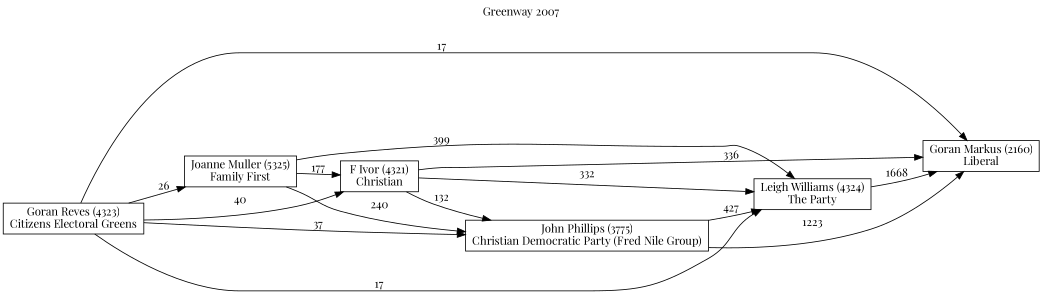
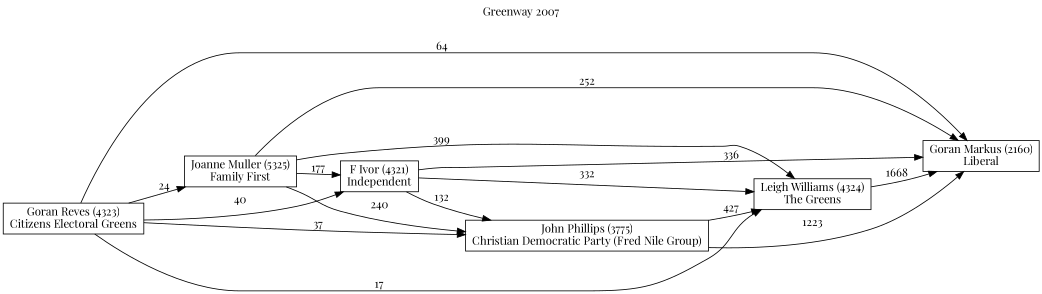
  digraph {
    fontname="Playfair Display"
    label="Greenway 2007"
    labelloc=t
    mclimit=10
    rankdir=LR
    node [fontname="Playfair Display" shape=box]
    edge [fontname="Playfair Display"]
    n1 [label="Goran Markus (2160)\nLiberal"]
-   n2 [label="Leigh Williams (4324)\nThe Party"]
+   n2 [label="Leigh Williams (4324)\nThe Greens"]
    n3 [label="John Phillips (3775)\nChristian Democratic Party (Fred Nile Group)"]
-   n4 [label="F Ivor (4321)\nChristian"]
+   n4 [label="F Ivor (4321)\nIndependent"]
    n5 [label="Joanne Muller (5325)\nFamily First"]
    n6 [label="Goran Reves (4323)\nCitizens Electoral Greens"]
    n2 -> n1 [label=1668]
    n3 -> n1 [label=1223]
    n3 -> n2 [label=427]
    n4 -> n1 [label=336]
    n4 -> n2 [label=332]
    n4 -> n3 [label=132]
+   n5 -> n1 [label=252]
    n5 -> n2 [label=399]
    n5 -> n3 [label=240]
    n5 -> n4 [label=177]
-   n6 -> n1 [label=17]
+   n6 -> n1 [label=64]
    n6 -> n2 [label=17]
    n6 -> n3 [label=37]
    n6 -> n4 [label=40]
-   n6 -> n5 [label=26]
+   n6 -> n5 [label=24]
  }
